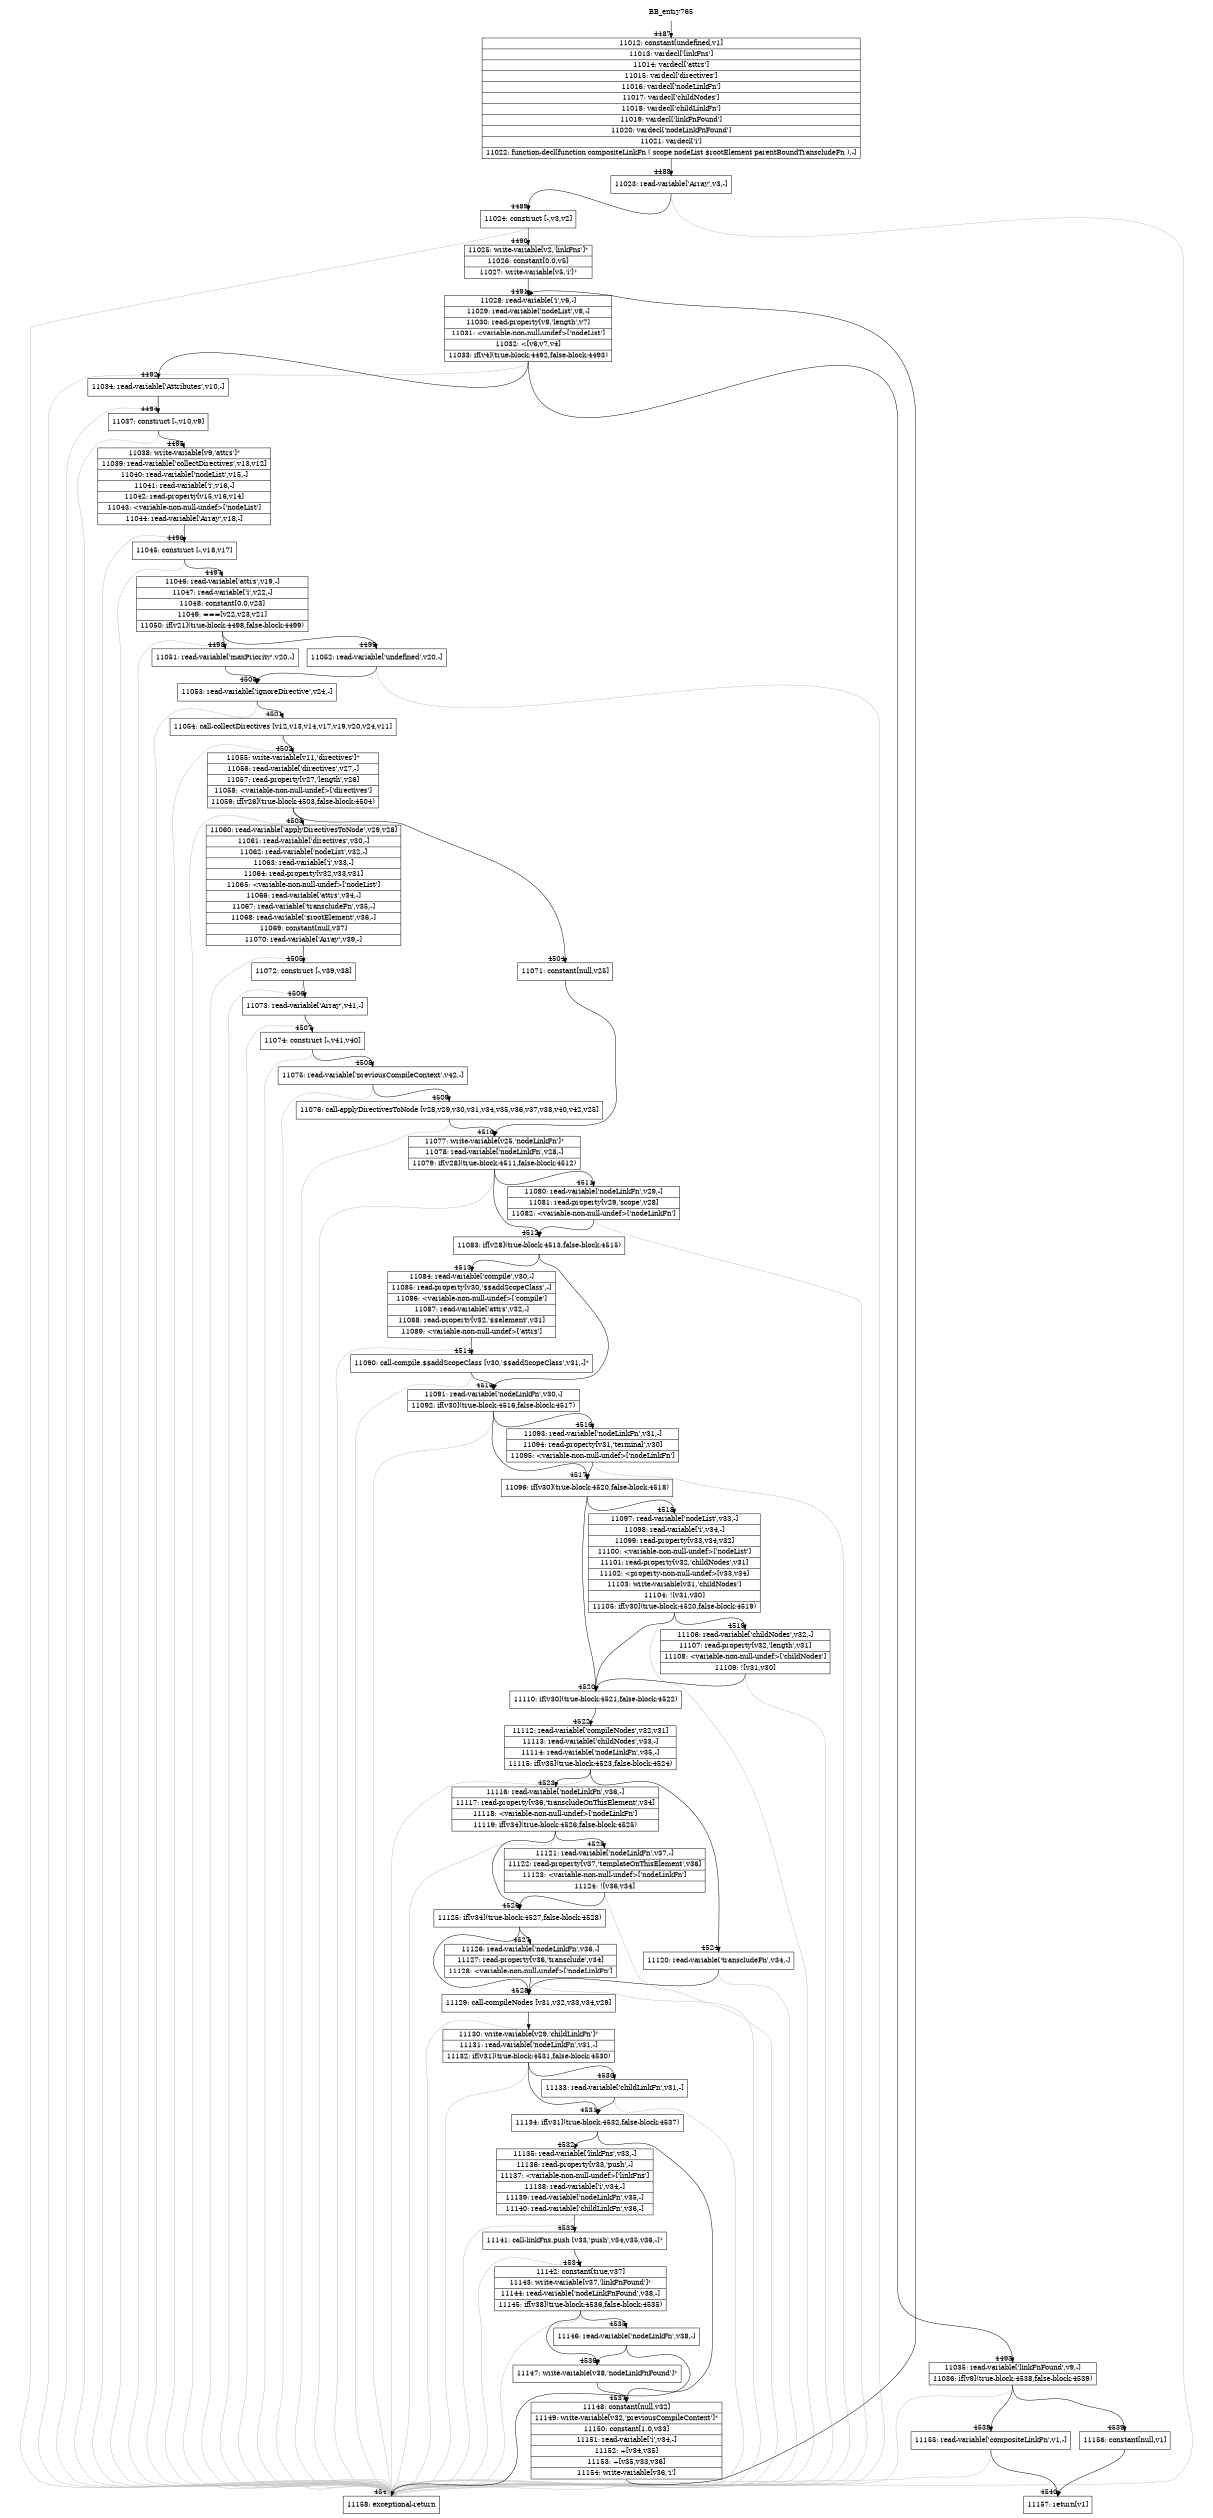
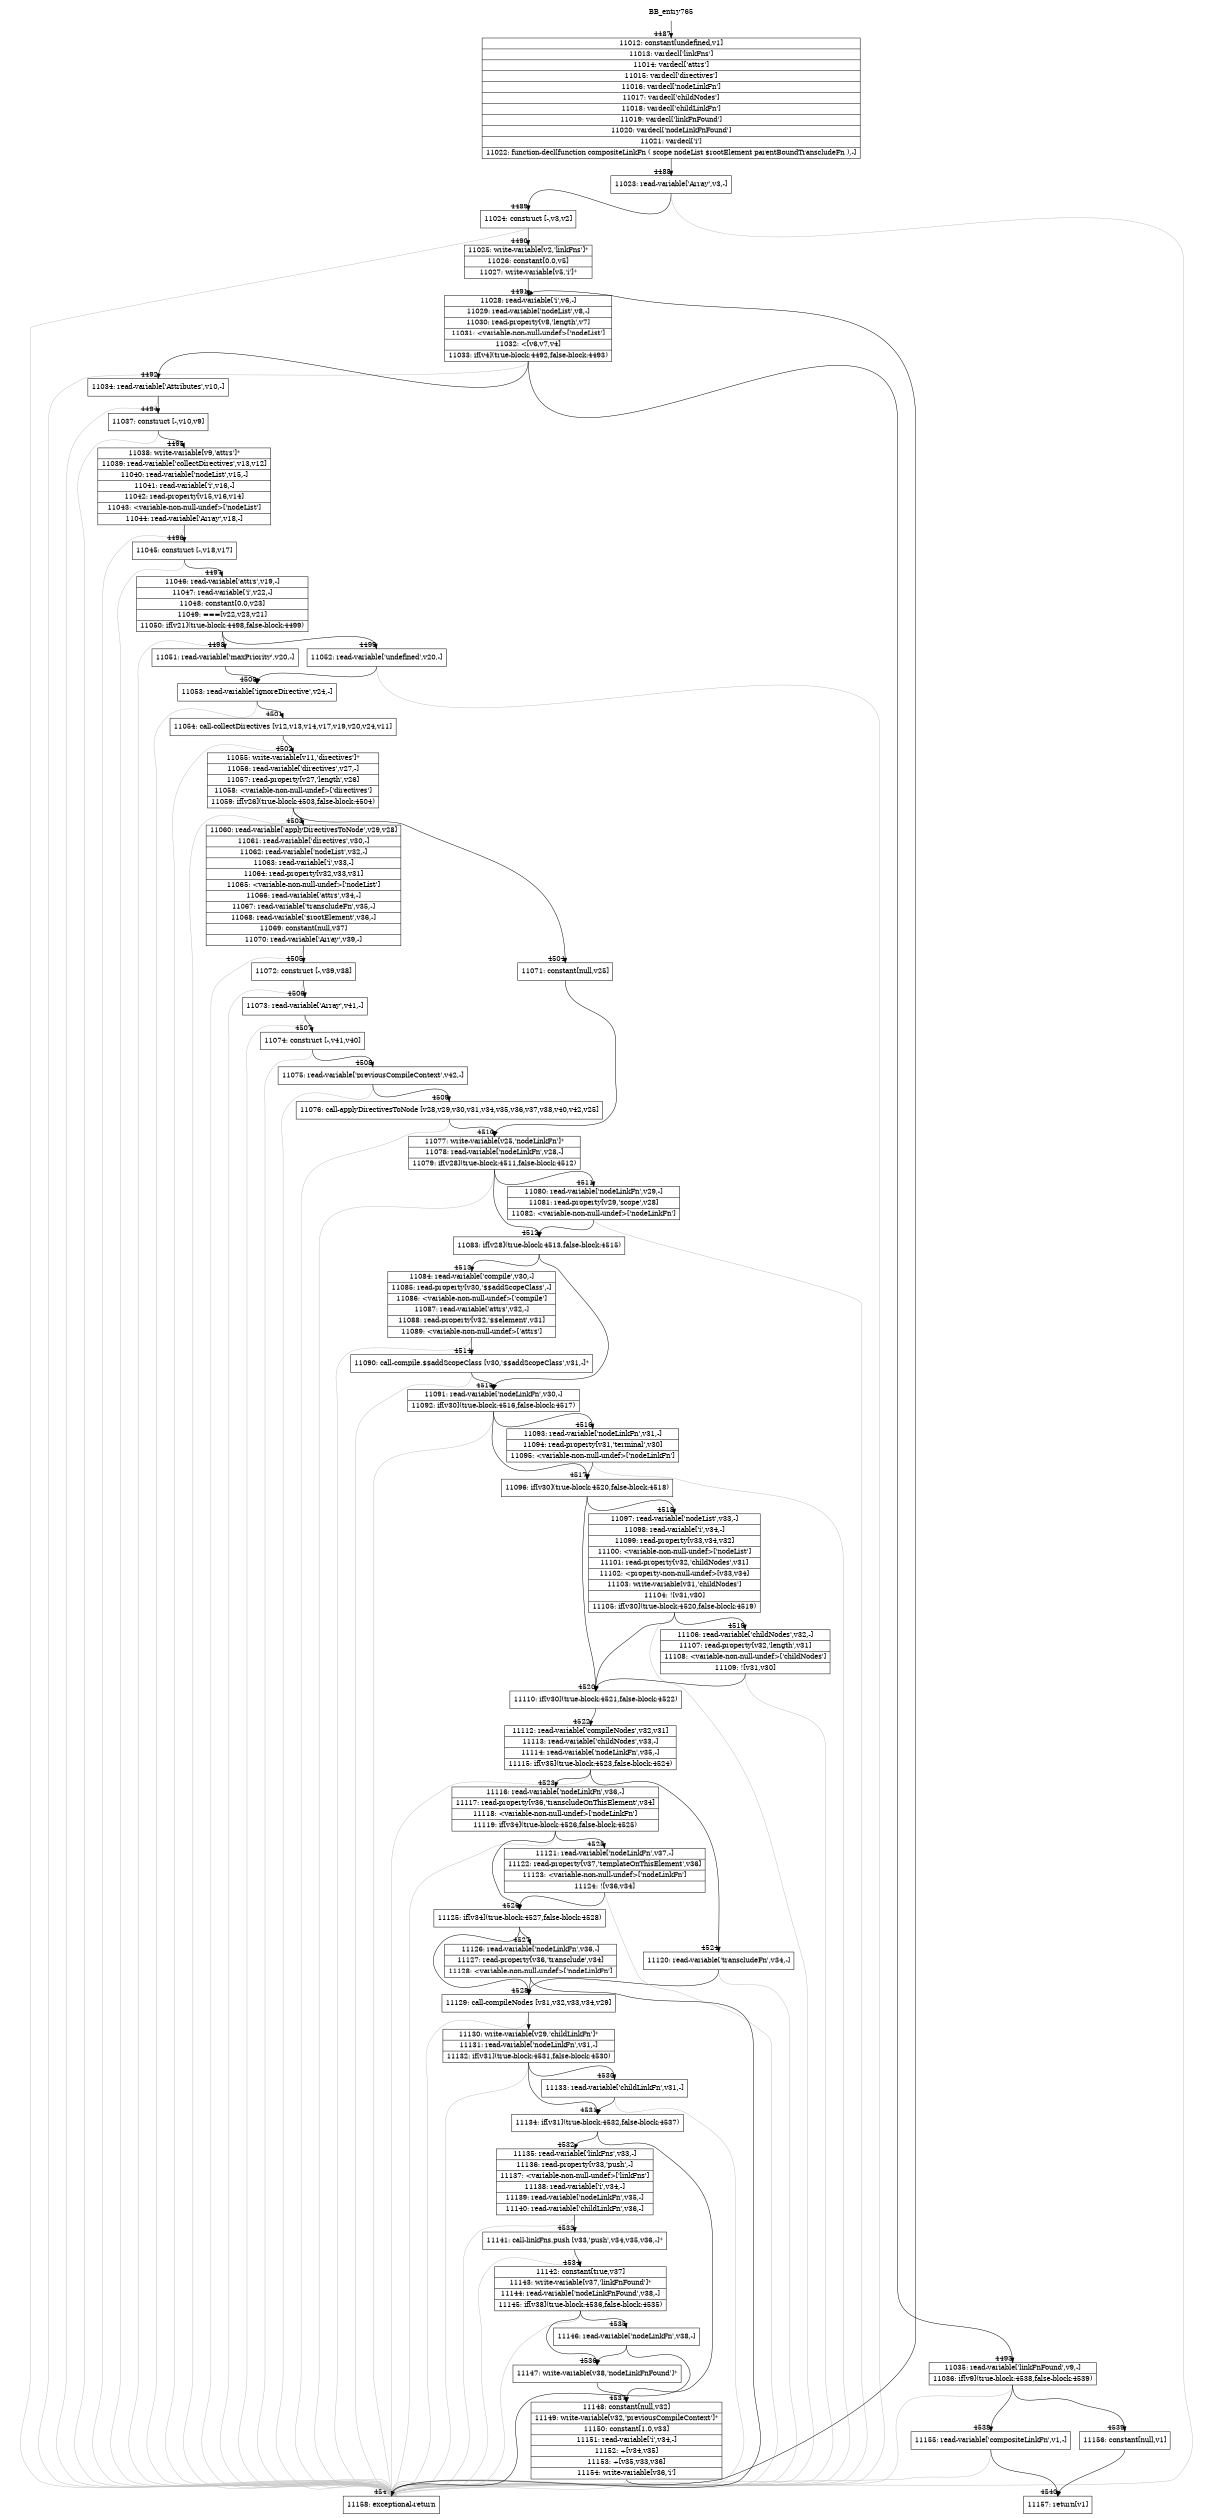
  digraph {
    rankdir=TD
    node [shape=record]
    edge [headport=n tailport=s]
    n1 [label=BB_entry765 shape=none]
    n2 [label="{11012: constant[undefined,v1]|11013: vardecl['linkFns']|11014: vardecl['attrs']|11015: vardecl['directives']|11016: vardecl['nodeLinkFn']|11017: vardecl['childNodes']|11018: vardecl['childLinkFn']|11019: vardecl['linkFnFound']|11020: vardecl['nodeLinkFnFound']|11021: vardecl['i']|11022: function-decl[function compositeLinkFn ( scope nodeList $rootElement parentBoundTranscludeFn ),-]}"]
    n3 [label="{11023: read-variable['Array',v3,-]}"]
    n4 [label="{11024: construct [-,v3,v2]}"]
    n5 [label="{11158: exceptional-return}"]
    n6 [label="{11025: write-variable[v2,'linkFns']*|11026: constant[0.0,v5]|11027: write-variable[v5,'i']*}"]
    n7 [label="{11028: read-variable['i',v6,-]|11029: read-variable['nodeList',v8,-]|11030: read-property[v8,'length',v7]|11031: \<variable-non-null-undef\>['nodeList']|11032: \<[v6,v7,v4]|11033: if[v4](true-block:4492,false-block:4493)}"]
    n8 [label="{11034: read-variable['Attributes',v10,-]}"]
    n9 [label="{11035: read-variable['linkFnFound',v9,-]|11036: if[v9](true-block:4538,false-block:4539)}"]
    n10 [label="{11037: construct [-,v10,v9]}"]
    n11 [label="{11155: read-variable['compositeLinkFn',v1,-]}"]
    n12 [label="{11156: constant[null,v1]}"]
    n13 [label="{11038: write-variable[v9,'attrs']*|11039: read-variable['collectDirectives',v13,v12]|11040: read-variable['nodeList',v15,-]|11041: read-variable['i',v16,-]|11042: read-property[v15,v16,v14]|11043: \<variable-non-null-undef\>['nodeList']|11044: read-variable['Array',v18,-]}"]
    n14 [label="{11157: return[v1]}"]
    n15 [label="{11045: construct [-,v18,v17]}"]
    n16 [label="{11046: read-variable['attrs',v19,-]|11047: read-variable['i',v22,-]|11048: constant[0.0,v23]|11049: ===[v22,v23,v21]|11050: if[v21](true-block:4498,false-block:4499)}"]
    n17 [label="{11051: read-variable['maxPriority',v20,-]}"]
    n18 [label="{11052: read-variable['undefined',v20,-]}"]
    n19 [label="{11053: read-variable['ignoreDirective',v24,-]}"]
    n20 [label="{11054: call-collectDirectives [v12,v13,v14,v17,v19,v20,v24,v11]}"]
    n21 [label="{11055: write-variable[v11,'directives']*|11056: read-variable['directives',v27,-]|11057: read-property[v27,'length',v26]|11058: \<variable-non-null-undef\>['directives']|11059: if[v26](true-block:4503,false-block:4504)}"]
    n22 [label="{11060: read-variable['applyDirectivesToNode',v29,v28]|11061: read-variable['directives',v30,-]|11062: read-variable['nodeList',v32,-]|11063: read-variable['i',v33,-]|11064: read-property[v32,v33,v31]|11065: \<variable-non-null-undef\>['nodeList']|11066: read-variable['attrs',v34,-]|11067: read-variable['transcludeFn',v35,-]|11068: read-variable['$rootElement',v36,-]|11069: constant[null,v37]|11070: read-variable['Array',v39,-]}"]
    n23 [label="{11071: constant[null,v25]}"]
    n24 [label="{11072: construct [-,v39,v38]}"]
    n25 [label="{11077: write-variable[v25,'nodeLinkFn']*|11078: read-variable['nodeLinkFn',v28,-]|11079: if[v28](true-block:4511,false-block:4512)}"]
    n26 [label="{11073: read-variable['Array',v41,-]}"]
    n27 [label="{11083: if[v28](true-block:4513,false-block:4515)}"]
    n28 [label="{11080: read-variable['nodeLinkFn',v29,-]|11081: read-property[v29,'scope',v28]|11082: \<variable-non-null-undef\>['nodeLinkFn']}"]
    n29 [label="{11074: construct [-,v41,v40]}"]
    n30 [label="{11084: read-variable['compile',v30,-]|11085: read-property[v30,'$$addScopeClass',-]|11086: \<variable-non-null-undef\>['compile']|11087: read-variable['attrs',v32,-]|11088: read-property[v32,'$$element',v31]|11089: \<variable-non-null-undef\>['attrs']}"]
    n31 [label="{11091: read-variable['nodeLinkFn',v30,-]|11092: if[v30](true-block:4516,false-block:4517)}"]
    n32 [label="{11075: read-variable['previousCompileContext',v42,-]}"]
    n33 [label="{11076: call-applyDirectivesToNode [v28,v29,v30,v31,v34,v35,v36,v37,v38,v40,v42,v25]}"]
    n34 [label="{11090: call-compile.$$addScopeClass [v30,'$$addScopeClass',v31,-]*}"]
    n35 [label="{11096: if[v30](true-block:4520,false-block:4518)}"]
    n36 [label="{11093: read-variable['nodeLinkFn',v31,-]|11094: read-property[v31,'terminal',v30]|11095: \<variable-non-null-undef\>['nodeLinkFn']}"]
    n37 [label="{11110: if[v30](true-block:4521,false-block:4522)}"]
    n38 [label="{11097: read-variable['nodeList',v33,-]|11098: read-variable['i',v34,-]|11099: read-property[v33,v34,v32]|11100: \<variable-non-null-undef\>['nodeList']|11101: read-property[v32,'childNodes',v31]|11102: \<property-non-null-undef\>[v33,v34]|11103: write-variable[v31,'childNodes']|11104: ![v31,v30]|11105: if[v30](true-block:4520,false-block:4519)}"]
    n39 [label="{11112: read-variable['compileNodes',v32,v31]|11113: read-variable['childNodes',v33,-]|11114: read-variable['nodeLinkFn',v35,-]|11115: if[v35](true-block:4523,false-block:4524)}"]
    n40 [label="{11106: read-variable['childNodes',v32,-]|11107: read-property[v32,'length',v31]|11108: \<variable-non-null-undef\>['childNodes']|11109: ![v31,v30]}"]
    n41 [label="{11116: read-variable['nodeLinkFn',v36,-]|11117: read-property[v36,'transcludeOnThisElement',v34]|11118: \<variable-non-null-undef\>['nodeLinkFn']|11119: if[v34](true-block:4526,false-block:4525)}"]
    n42 [label="{11120: read-variable['transcludeFn',v34,-]}"]
    n43 [label="{11130: write-variable[v29,'childLinkFn']*|11131: read-variable['nodeLinkFn',v31,-]|11132: if[v31](true-block:4531,false-block:4530)}"]
    n44 [label="{11134: if[v31](true-block:4532,false-block:4537)}"]
    n45 [label="{11133: read-variable['childLinkFn',v31,-]}"]
    n46 [label="{11125: if[v34](true-block:4527,false-block:4528)}"]
    n47 [label="{11121: read-variable['nodeLinkFn',v37,-]|11122: read-property[v37,'templateOnThisElement',v36]|11123: \<variable-non-null-undef\>['nodeLinkFn']|11124: ![v36,v34]}"]
    n48 [label="{11129: call-compileNodes [v31,v32,v33,v34,v29]}"]
    n49 [label="{11135: read-variable['linkFns',v33,-]|11136: read-property[v33,'push',-]|11137: \<variable-non-null-undef\>['linkFns']|11138: read-variable['i',v34,-]|11139: read-variable['nodeLinkFn',v35,-]|11140: read-variable['childLinkFn',v36,-]}"]
    n50 [label="{11148: constant[null,v32]|11149: write-variable[v32,'previousCompileContext']*|11150: constant[1.0,v33]|11151: read-variable['i',v34,-]|11152: +[v34,v35]|11153: +[v35,v33,v36]|11154: write-variable[v36,'i']}"]
    n51 [label="{11126: read-variable['nodeLinkFn',v36,-]|11127: read-property[v36,'transclude',v34]|11128: \<variable-non-null-undef\>['nodeLinkFn']}"]
    n52 [label="{11141: call-linkFns.push [v33,'push',v34,v35,v36,-]*}"]
    n53 [label="{11142: constant[true,v37]|11143: write-variable[v37,'linkFnFound']*|11144: read-variable['nodeLinkFnFound',v38,-]|11145: if[v38](true-block:4536,false-block:4535)}"]
    n54 [label="{11147: write-variable[v38,'nodeLinkFnFound']*}"]
    n55 [label="{11146: read-variable['nodeLinkFn',v38,-]}"]
    n1 -> n2 [headlabel="    4487"]
    n2 -> n3 [headlabel="      4488"]
    n3 -> n4 [headlabel="      4489"]
    n3 -> n5 [color=gray headlabel="      4541"]
    n4 -> n5 [color=gray]
    n4 -> n6 [headlabel="      4490"]
    n6 -> n7 [headlabel="      4491"]
    n7 -> n5 [color=gray]
    n7 -> n8 [headlabel="      4492"]
    n7 -> n9 [headlabel="      4493"]
    n8 -> n5 [color=gray]
    n8 -> n10 [headlabel="      4494"]
    n9 -> n5 [color=gray]
    n9 -> n11 [headlabel="      4538"]
    n9 -> n12 [headlabel="      4539"]
    n10 -> n5 [color=gray]
    n10 -> n13 [headlabel="      4495"]
    n11 -> n5 [color=gray]
    n11 -> n14 [headlabel="      4540"]
    n12 -> n14
    n13 -> n5 [color=gray]
    n13 -> n15 [headlabel="      4496"]
    n15 -> n5 [color=gray]
    n15 -> n16 [headlabel="      4497"]
    n16 -> n5 [color=gray]
    n16 -> n17 [headlabel="      4498"]
    n16 -> n18 [headlabel="      4499"]
    n17 -> n19 [headlabel="      4500"]
    n18 -> n5 [color=gray]
    n18 -> n19
    n19 -> n5 [color=gray]
    n19 -> n20 [headlabel="      4501"]
    n20 -> n5 [color=gray]
    n20 -> n21 [headlabel="      4502"]
    n21 -> n5 [color=gray]
    n21 -> n22 [headlabel="      4503"]
    n21 -> n23 [headlabel="      4504"]
    n22 -> n5 [color=gray]
    n22 -> n24 [headlabel="      4505"]
    n23 -> n25 [headlabel="      4510"]
    n24 -> n5 [color=gray]
    n24 -> n26 [headlabel="      4506"]
    n25 -> n5 [color=gray]
    n25 -> n27 [headlabel="      4512"]
    n25 -> n28 [headlabel="      4511"]
    n26 -> n5 [color=gray]
    n26 -> n29 [headlabel="      4507"]
    n27 -> n30 [headlabel="      4513"]
    n27 -> n31 [headlabel="      4515"]
    n28 -> n5 [color=gray]
    n28 -> n27
    n29 -> n5 [color=gray]
    n29 -> n32 [headlabel="      4508"]
    n30 -> n5 [color=gray]
    n30 -> n34 [headlabel="      4514"]
    n31 -> n5 [color=gray]
    n31 -> n35 [headlabel="      4517"]
    n31 -> n36 [headlabel="      4516"]
    n32 -> n5 [color=gray]
    n32 -> n33 [headlabel="      4509"]
    n33 -> n5 [color=gray]
    n33 -> n25
    n34 -> n5 [color=gray]
    n34 -> n31
    n35 -> n37 [headlabel="      4520"]
    n35 -> n38 [headlabel="      4518"]
    n36 -> n5 [color=gray]
    n36 -> n35
    n37 -> n39 [headlabel="      4522"]
    n38 -> n5 [color=gray]
    n38 -> n37
    n38 -> n40 [headlabel="      4519"]
    n39 -> n5 [color=gray]
    n39 -> n41 [headlabel="      4523"]
    n39 -> n42 [headlabel="      4524"]
    n40 -> n5 [color=gray]
    n40 -> n37
    n41 -> n5 [color=gray]
    n41 -> n46 [headlabel="      4526"]
    n41 -> n47 [headlabel="      4525"]
    n42 -> n5 [color=gray]
    n42 -> n48 [headlabel="      4528"]
    n43 -> n5 [color=gray]
    n43 -> n44 [headlabel="      4531"]
    n43 -> n45 [headlabel="      4530"]
    n44 -> n49 [headlabel="      4532"]
    n44 -> n50 [headlabel="      4537"]
    n45 -> n5 [color=gray]
    n45 -> n44
    n46 -> n48
    n46 -> n51 [headlabel="      4527"]
    n47 -> n5 [color=gray]
    n47 -> n46
    n48 -> n5 [color=gray]
    n48 -> n43
    n49 -> n5 [color=gray]
    n49 -> n52 [headlabel="      4533"]
    n50 -> n5 [color=gray]
    n50 -> n7
-   n51 -> n5 [color=gray]
+   n51 -> n5 [color=black]
    n51 -> n48
    n52 -> n5 [color=gray]
    n52 -> n53 [headlabel="      4534"]
    n53 -> n5 [color=gray]
    n53 -> n54 [headlabel="      4536"]
    n53 -> n55 [headlabel="      4535"]
    n54 -> n50
    n55 -> n5 [color=black]
    n55 -> n54
  }
